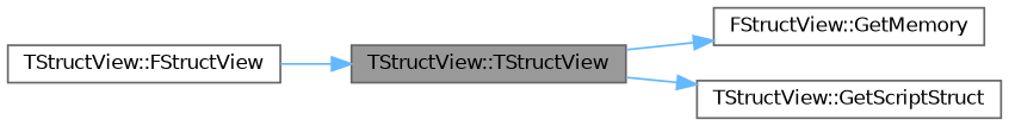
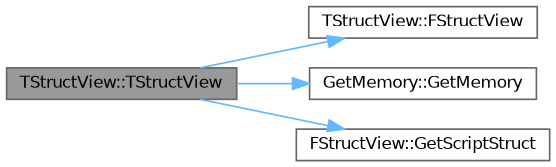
  digraph {
    rankdir=LR
    node [color=grey40 fillcolor=white fontname=Helvetica fontsize=10 shape=box style=filled]
    edge [color=steelblue1 fontname=Helvetica fontsize=10 labelfontname=Helvetica labelfontsize=10 style=solid]
    n1 [color=gray40 fillcolor=grey60 fontcolor=black height=0.2 label="TStructView::TStructView" width=0.4]
    n2 [height=0.2 label="TStructView::FStructView" width=0.4]
-   n3 [height=0.2 label="FStructView::GetMemory" width=0.4]
-   n4 [height=0.2 label="TStructView::GetScriptStruct" width=0.4]
-   n2 -> n1
+   n3 [height=0.2 label="GetMemory::GetMemory" width=0.4]
+   n4 [height=0.2 label="FStructView::GetScriptStruct" width=0.4]
+   n1 -> n2
    n1 -> n3
    n1 -> n4
  }
